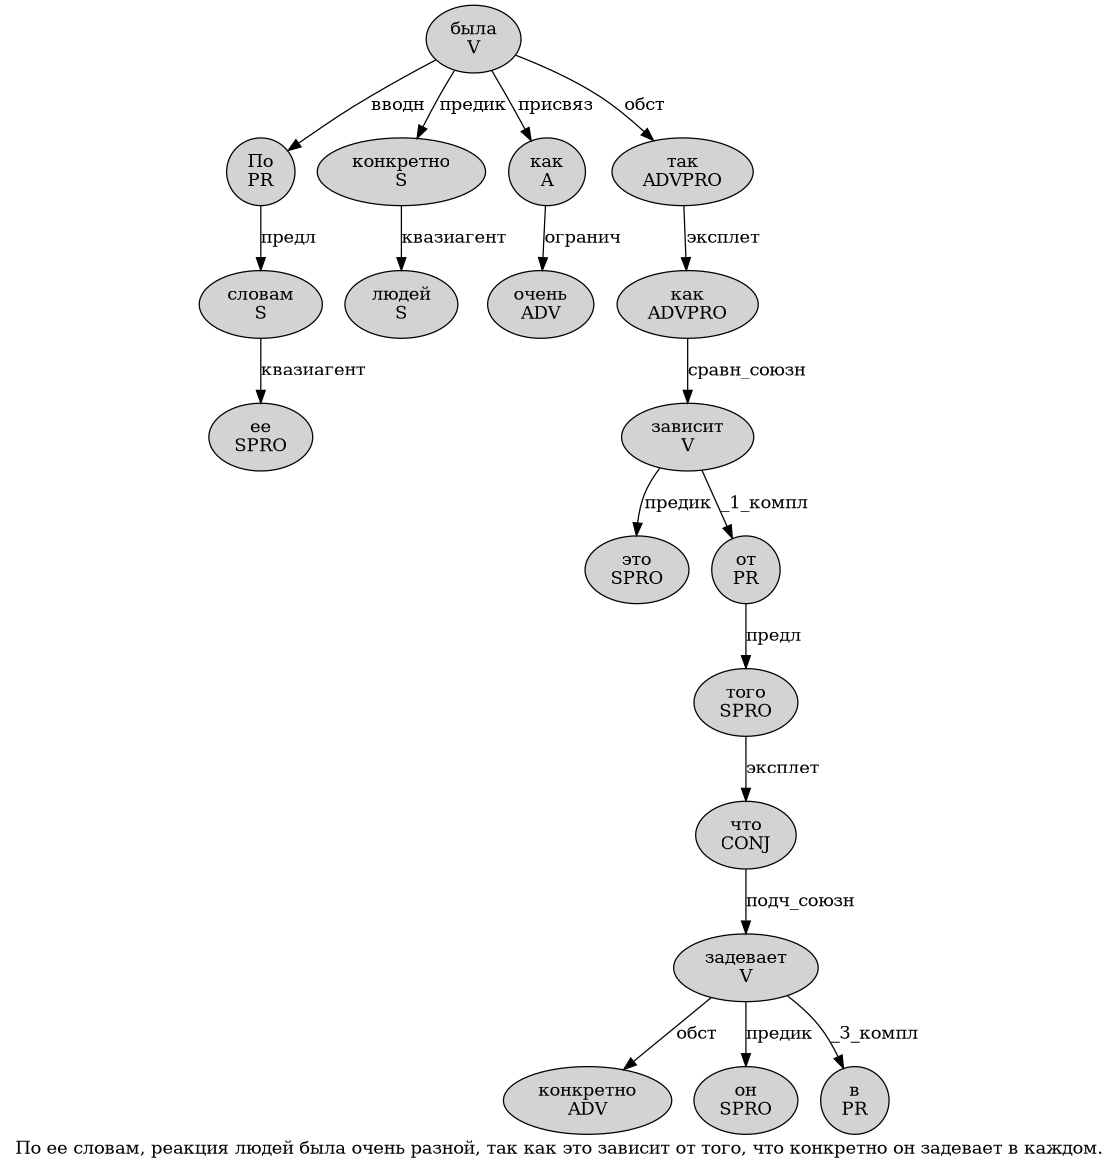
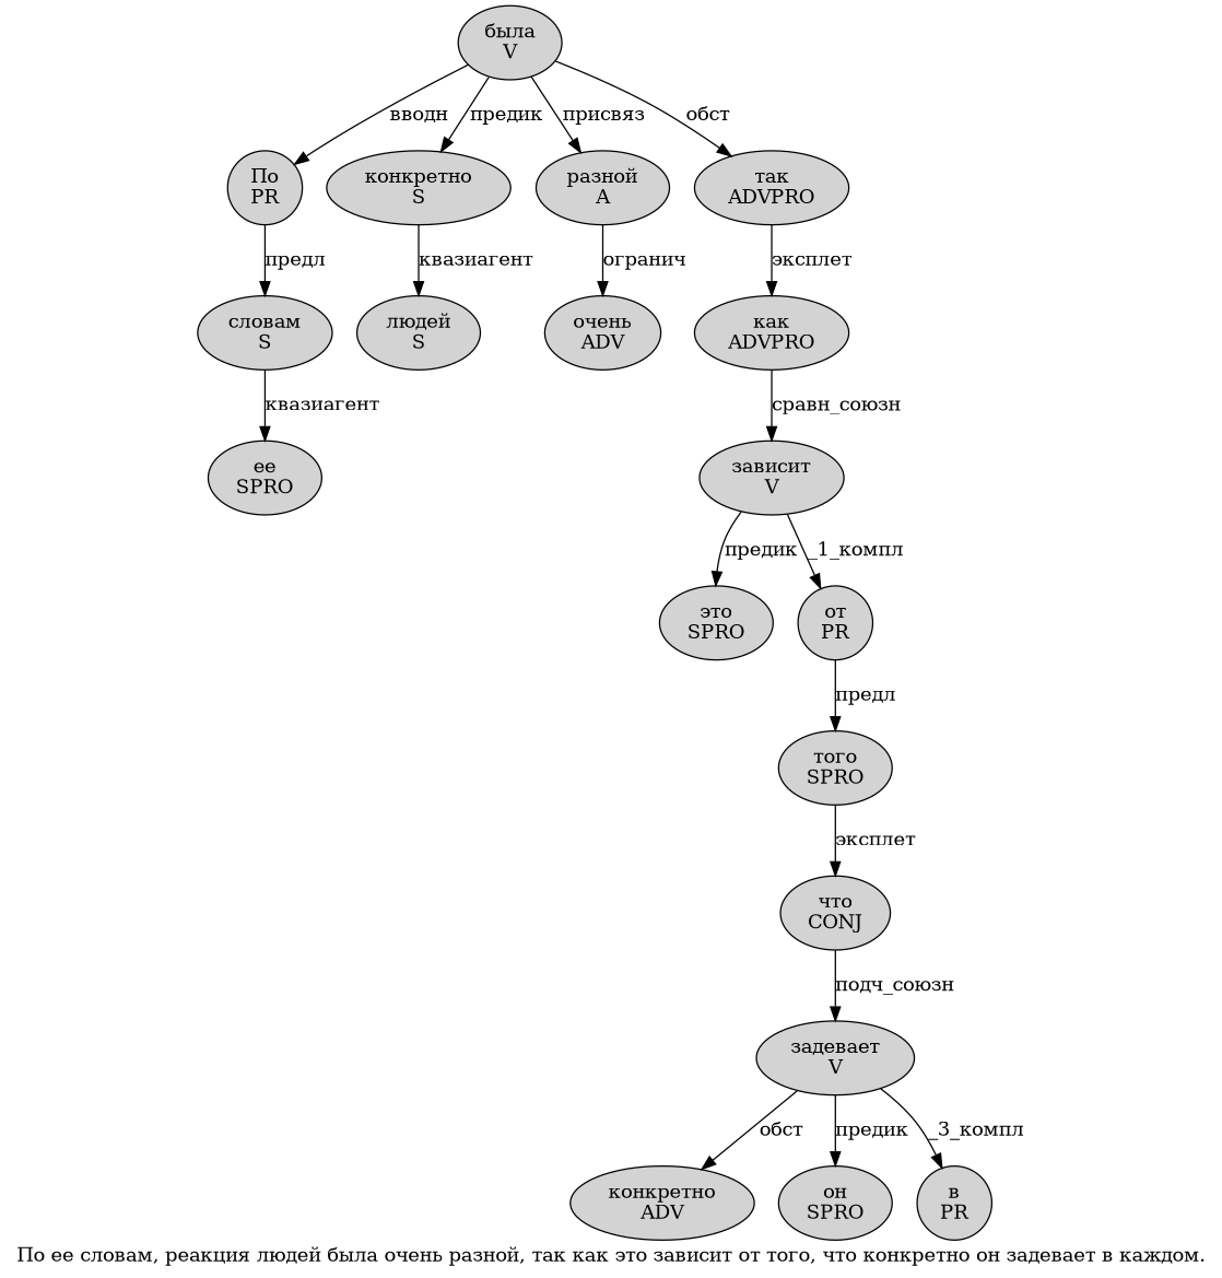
  digraph {
    label="По ее словам, реакция людей была очень разной, так как это зависит от того, что конкретно он задевает в каждом."
    node [fillcolor=lightgray penwidth=1 shape=ellipse style=filled]
    n1 [label="По\nPR"]
    n2 [label="словам\nS"]
    n3 [label="ее\nSPRO"]
    n4 [label="конкретно\nS"]
    n5 [label="людей\nS"]
    n6 [label="была\nV"]
-   n7 [label="как\nA"]
+   n7 [label="разной\nA"]
    n8 [label="так\nADVPRO"]
    n9 [label="очень\nADV"]
    n10 [label="как\nADVPRO"]
    n11 [label="зависит\nV"]
    n12 [label="это\nSPRO"]
    n13 [label="от\nPR"]
    n14 [label="того\nSPRO"]
    n15 [label="что\nCONJ"]
    n16 [label="задевает\nV"]
    n17 [label="конкретно\nADV"]
    n18 [label="он\nSPRO"]
    n19 [label="в\nPR"]
    n1 -> n2 [label="предл"]
    n2 -> n3 [label="квазиагент"]
    n4 -> n5 [label="квазиагент"]
    n6 -> n1 [label="вводн"]
    n6 -> n4 [label="предик"]
    n6 -> n7 [label="присвяз"]
    n6 -> n8 [label="обст"]
    n7 -> n9 [label="огранич"]
    n8 -> n10 [label="эксплет"]
    n10 -> n11 [label="сравн_союзн"]
    n11 -> n12 [label="предик"]
    n11 -> n13 [label="_1_компл"]
    n13 -> n14 [label="предл"]
    n14 -> n15 [label="эксплет"]
    n15 -> n16 [label="подч_союзн"]
    n16 -> n17 [label="обст"]
    n16 -> n18 [label="предик"]
    n16 -> n19 [label="_3_компл"]
  }
